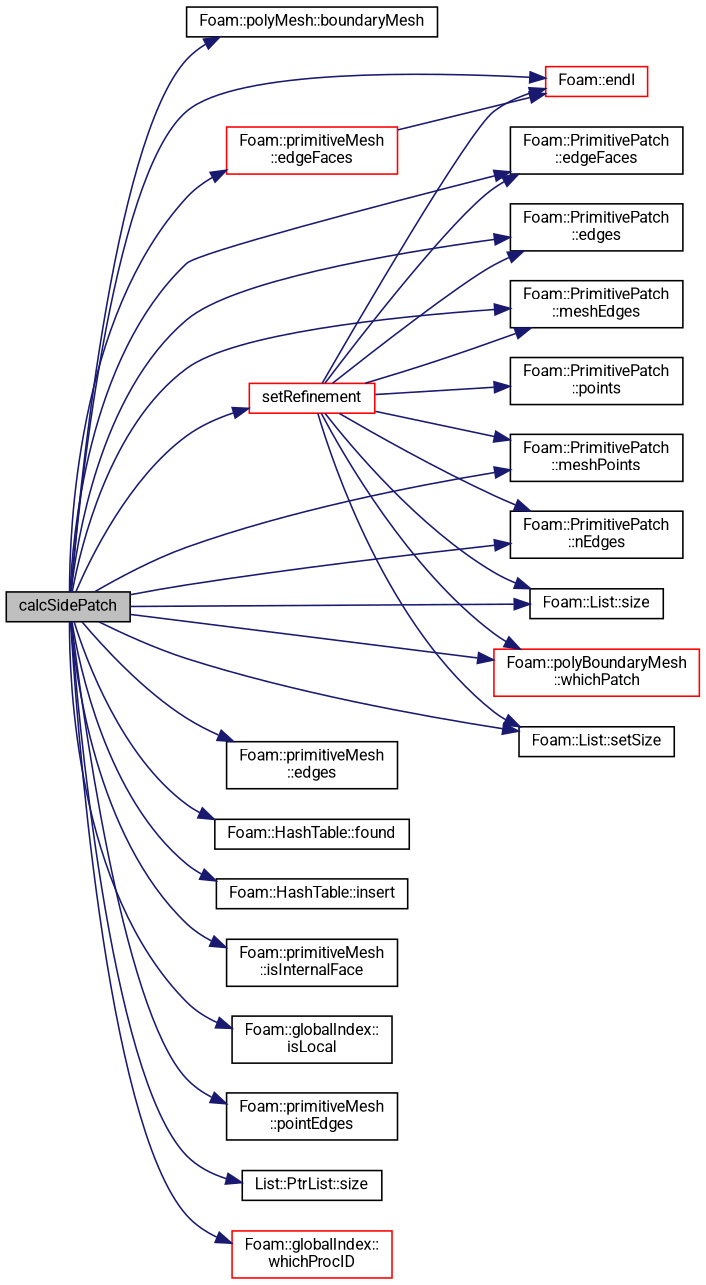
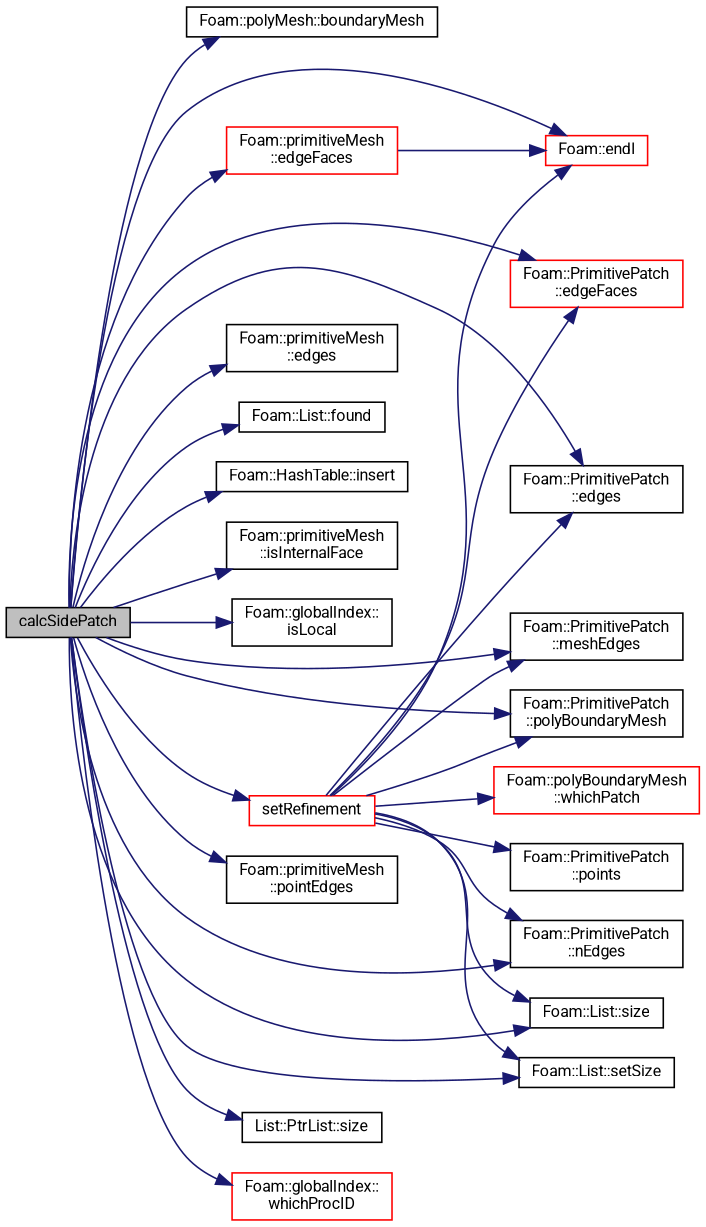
  digraph {
    fontname=Roboto
    rankdir=LR
    node [color=black fontname=Roboto fontsize=10 shape=record]
    edge [color=midnightblue fontname=Roboto fontsize=10 labelfontname=FreeSans labelfontsize=10 style=solid]
    n1 [fillcolor=grey75 fontcolor=black height=0.2 label=calcSidePatch style=filled width=0.4]
    n2 [height=0.2 label="Foam::polyMesh::boundaryMesh" width=0.4]
-   n3 [height=0.2 label="Foam::PrimitivePatch\l::edgeFaces" width=0.4]
+   n3 [color=red height=0.2 label="Foam::PrimitivePatch\l::edgeFaces" width=0.4]
    n4 [color=red height=0.2 label="Foam::primitiveMesh\l::edgeFaces" width=0.4]
    n5 [color=red height=0.2 label="Foam::endl" width=0.4]
    n6 [height=0.2 label="Foam::PrimitivePatch\l::edges" width=0.4]
    n7 [height=0.2 label="Foam::primitiveMesh\l::edges" width=0.4]
-   n8 [height=0.2 label="Foam::HashTable::found" width=0.4]
+   n8 [height=0.2 label="Foam::List::found" width=0.4]
    n9 [height=0.2 label="Foam::HashTable::insert" width=0.4]
    n10 [height=0.2 label="Foam::primitiveMesh\l::isInternalFace" width=0.4]
    n11 [height=0.2 label="Foam::globalIndex::\lisLocal" width=0.4]
    n12 [height=0.2 label="Foam::PrimitivePatch\l::meshEdges" width=0.4]
-   n13 [height=0.2 label="Foam::PrimitivePatch\l::meshPoints" width=0.4]
+   n13 [height=0.2 label="Foam::PrimitivePatch\l::polyBoundaryMesh" width=0.4]
    n14 [height=0.2 label="Foam::PrimitivePatch\l::nEdges" width=0.4]
    n15 [height=0.2 label="Foam::primitiveMesh\l::pointEdges" width=0.4]
    n16 [color=red height=0.2 label=setRefinement width=0.4]
    n17 [height=0.2 label="Foam::List::size" width=0.4]
    n18 [color=red height=0.2 label="Foam::polyBoundaryMesh\l::whichPatch" width=0.4]
    n19 [height=0.2 label="Foam::List::setSize" width=0.4]
    n20 [height=0.2 label="List::PtrList::size" width=0.4]
    n21 [color=red height=0.2 label="Foam::globalIndex::\lwhichProcID" width=0.4]
    n22 [height=0.2 label="Foam::PrimitivePatch\l::points" width=0.4]
    n1 -> n2
    n1 -> n3
    n1 -> n4
    n1 -> n5
    n1 -> n6
    n1 -> n7
    n1 -> n8
    n1 -> n9
    n1 -> n10
    n1 -> n11
    n1 -> n12
    n1 -> n13
    n1 -> n14
    n1 -> n15
    n1 -> n16
    n1 -> n17
-   n1 -> n18
    n1 -> n19
    n1 -> n20
    n1 -> n21
    n4 -> n5
    n16 -> n3
    n16 -> n5
    n16 -> n6
    n16 -> n12
    n16 -> n13
    n16 -> n14
    n16 -> n17
    n16 -> n18
    n16 -> n19
    n16 -> n22
  }
